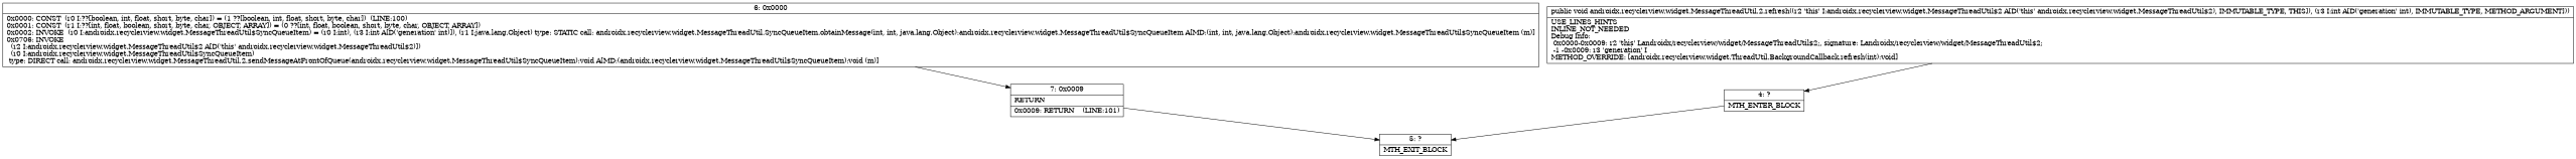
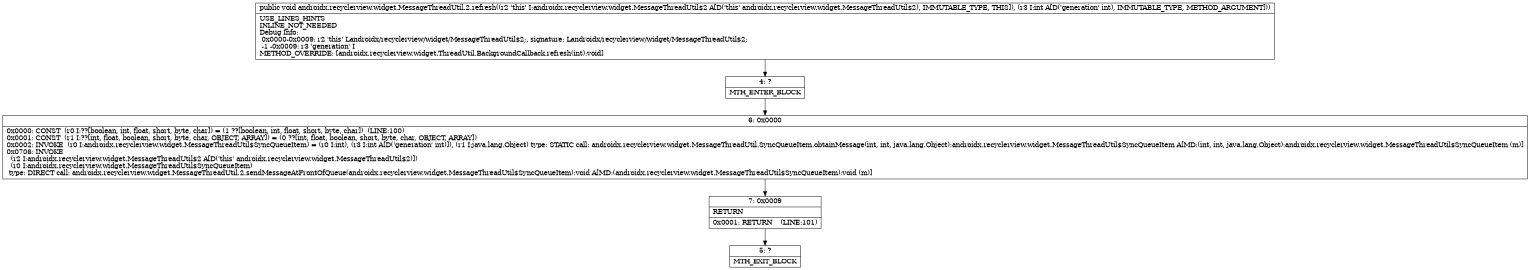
  digraph {
    node [shape=record]
    n1 [label="{4\:\ ?|MTH_ENTER_BLOCK\l}"]
    n2 [label="{6\:\ 0x0000|0x0000: CONST  (r0 I:??[boolean, int, float, short, byte, char]) = (1 ??[boolean, int, float, short, byte, char])  (LINE:100)\l0x0001: CONST  (r1 I:??[int, float, boolean, short, byte, char, OBJECT, ARRAY]) = (0 ??[int, float, boolean, short, byte, char, OBJECT, ARRAY]) \l0x0002: INVOKE  (r0 I:androidx.recyclerview.widget.MessageThreadUtil$SyncQueueItem) = (r0 I:int), (r3 I:int A[D('generation' int)]), (r1 I:java.lang.Object) type: STATIC call: androidx.recyclerview.widget.MessageThreadUtil.SyncQueueItem.obtainMessage(int, int, java.lang.Object):androidx.recyclerview.widget.MessageThreadUtil$SyncQueueItem A[MD:(int, int, java.lang.Object):androidx.recyclerview.widget.MessageThreadUtil$SyncQueueItem (m)]\l0x0706: INVOKE  \l  (r2 I:androidx.recyclerview.widget.MessageThreadUtil$2 A[D('this' androidx.recyclerview.widget.MessageThreadUtil$2)])\l  (r0 I:androidx.recyclerview.widget.MessageThreadUtil$SyncQueueItem)\l type: DIRECT call: androidx.recyclerview.widget.MessageThreadUtil.2.sendMessageAtFrontOfQueue(androidx.recyclerview.widget.MessageThreadUtil$SyncQueueItem):void A[MD:(androidx.recyclerview.widget.MessageThreadUtil$SyncQueueItem):void (m)]\l}"]
-   n3 [label="{7\:\ 0x0009|RETURN\l|0x0009: RETURN    (LINE:101)\l}"]
+   n3 [label="{7\:\ 0x0009|RETURN\l|0x0001: RETURN    (LINE:101)\l}"]
    n4 [label="{5\:\ ?|MTH_EXIT_BLOCK\l}"]
    n5 [label="{public void androidx.recyclerview.widget.MessageThreadUtil.2.refresh((r2 'this' I:androidx.recyclerview.widget.MessageThreadUtil$2 A[D('this' androidx.recyclerview.widget.MessageThreadUtil$2), IMMUTABLE_TYPE, THIS]), (r3 I:int A[D('generation' int), IMMUTABLE_TYPE, METHOD_ARGUMENT]))  | USE_LINES_HINTS\lINLINE_NOT_NEEDED\lDebug Info:\l  0x0000\-0x0009: r2 'this' Landroidx\/recyclerview\/widget\/MessageThreadUtil$2;, signature: Landroidx\/recyclerview\/widget\/MessageThreadUtil$2;\l  \-1 \-0x0009: r3 'generation' I\lMETHOD_OVERRIDE: [androidx.recyclerview.widget.ThreadUtil.BackgroundCallback.refresh(int):void]\l}"]
-   n1 -> n4
+   n1 -> n2
    n2 -> n3
    n3 -> n4
    n5 -> n1
  }
